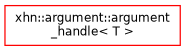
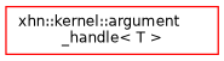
  digraph {
    rankdir=LR
-   n1 [color=red fillcolor=white fontname=Helvetica fontsize=10 height=0.2 label="xhn::argument::argument\l_handle\< T \>" shape=record style=filled width=0.4]
+   n1 [color=red fillcolor=white fontname=Helvetica fontsize=10 height=0.2 label="xhn::kernel::argument\l_handle\< T \>" shape=record style=filled width=0.4]
  }
